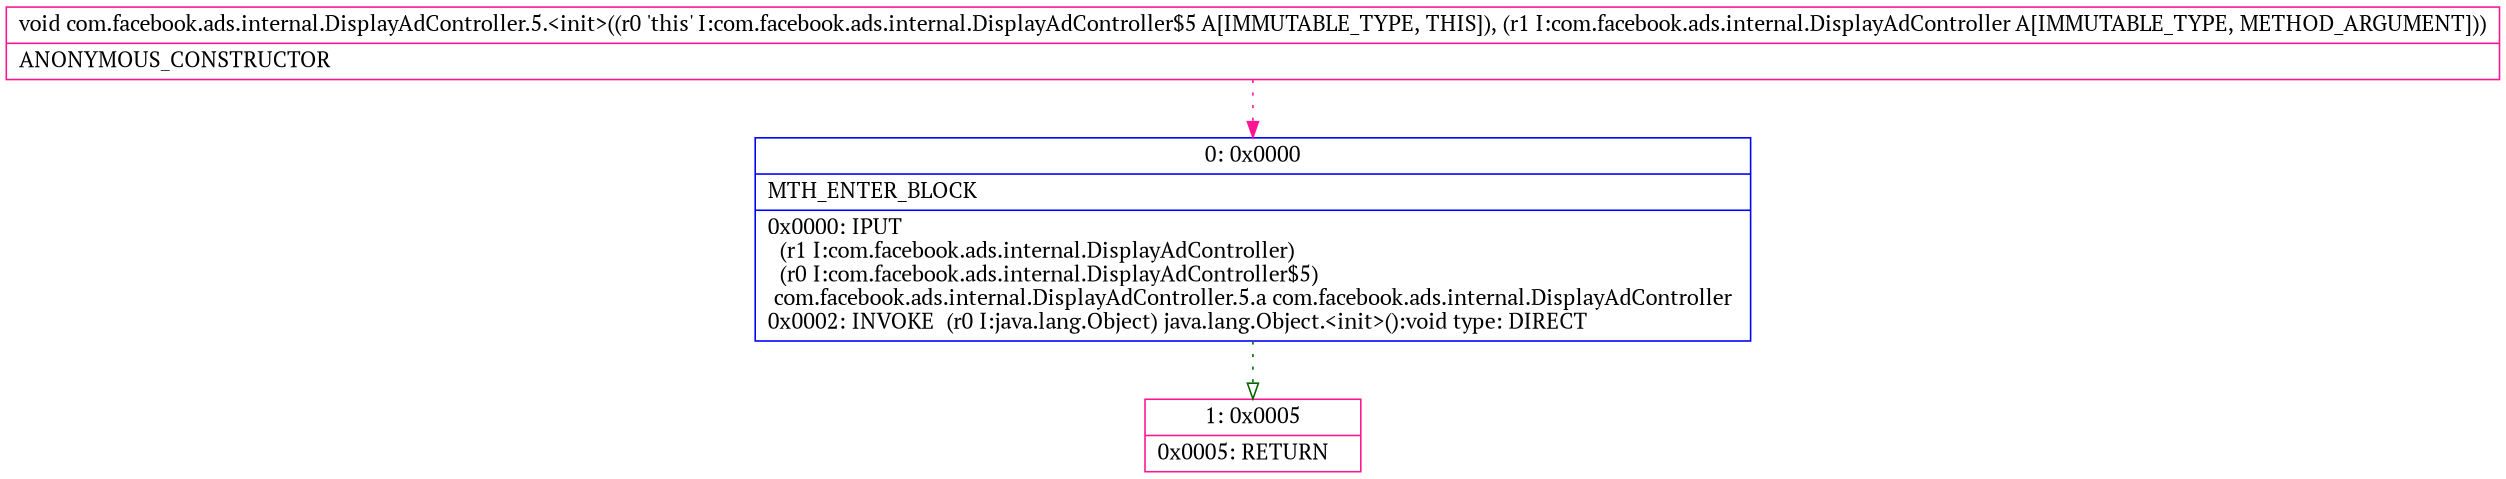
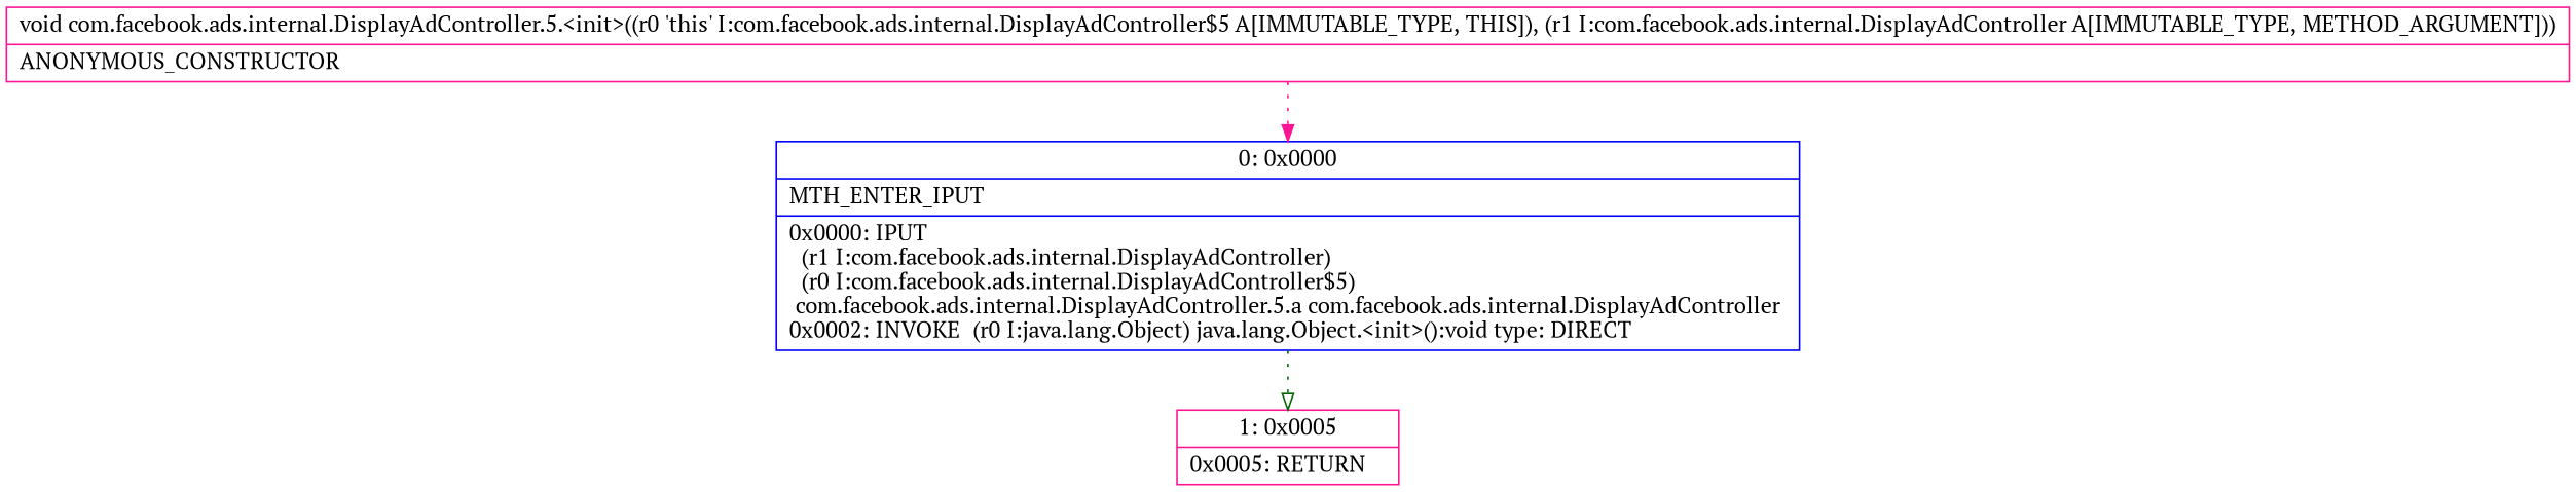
  digraph {
    fontname="PT Serif"
    node [shape=record color=deeppink fontname="PT Serif"]
    edge [style=dotted fontname="PT Serif"]
-   n1 [label="{0\:\ 0x0000|MTH_ENTER_BLOCK\l|0x0000: IPUT  \l  (r1 I:com.facebook.ads.internal.DisplayAdController)\l  (r0 I:com.facebook.ads.internal.DisplayAdController$5)\l com.facebook.ads.internal.DisplayAdController.5.a com.facebook.ads.internal.DisplayAdController \l0x0002: INVOKE  (r0 I:java.lang.Object) java.lang.Object.\<init\>():void type: DIRECT \l}" color=blue]
+   n1 [label="{0\:\ 0x0000|MTH_ENTER_IPUT\l|0x0000: IPUT  \l  (r1 I:com.facebook.ads.internal.DisplayAdController)\l  (r0 I:com.facebook.ads.internal.DisplayAdController$5)\l com.facebook.ads.internal.DisplayAdController.5.a com.facebook.ads.internal.DisplayAdController \l0x0002: INVOKE  (r0 I:java.lang.Object) java.lang.Object.\<init\>():void type: DIRECT \l}" color=blue]
    n2 [label="{1\:\ 0x0005|0x0005: RETURN   \l}"]
    n3 [label="{void com.facebook.ads.internal.DisplayAdController.5.\<init\>((r0 'this' I:com.facebook.ads.internal.DisplayAdController$5 A[IMMUTABLE_TYPE, THIS]), (r1 I:com.facebook.ads.internal.DisplayAdController A[IMMUTABLE_TYPE, METHOD_ARGUMENT]))  | ANONYMOUS_CONSTRUCTOR\l}"]
    n1 -> n2 [color=darkgreen arrowhead=onormal]
    n3 -> n1 [color=deeppink arrowhead=normal]
  }
